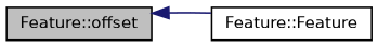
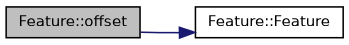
  digraph {
    rankdir=LR
    node [color=black fontname=Helvetica fontsize=10 shape=record style=filled]
    n1 [fillcolor=grey75 fontcolor=black height=0.2 label="Feature::offset" width=0.4]
    n2 [fillcolor=white height=0.2 label="Feature::Feature" width=0.4]
-   n2 -> n1 [color=midnightblue fontname=Helvetica fontsize=10 labelfontname=Helvetica labelfontsize=10 style=solid]
+   n1 -> n2 [color=midnightblue fontname=Helvetica fontsize=10 labelfontname=Helvetica labelfontsize=10 style=solid]
  }
